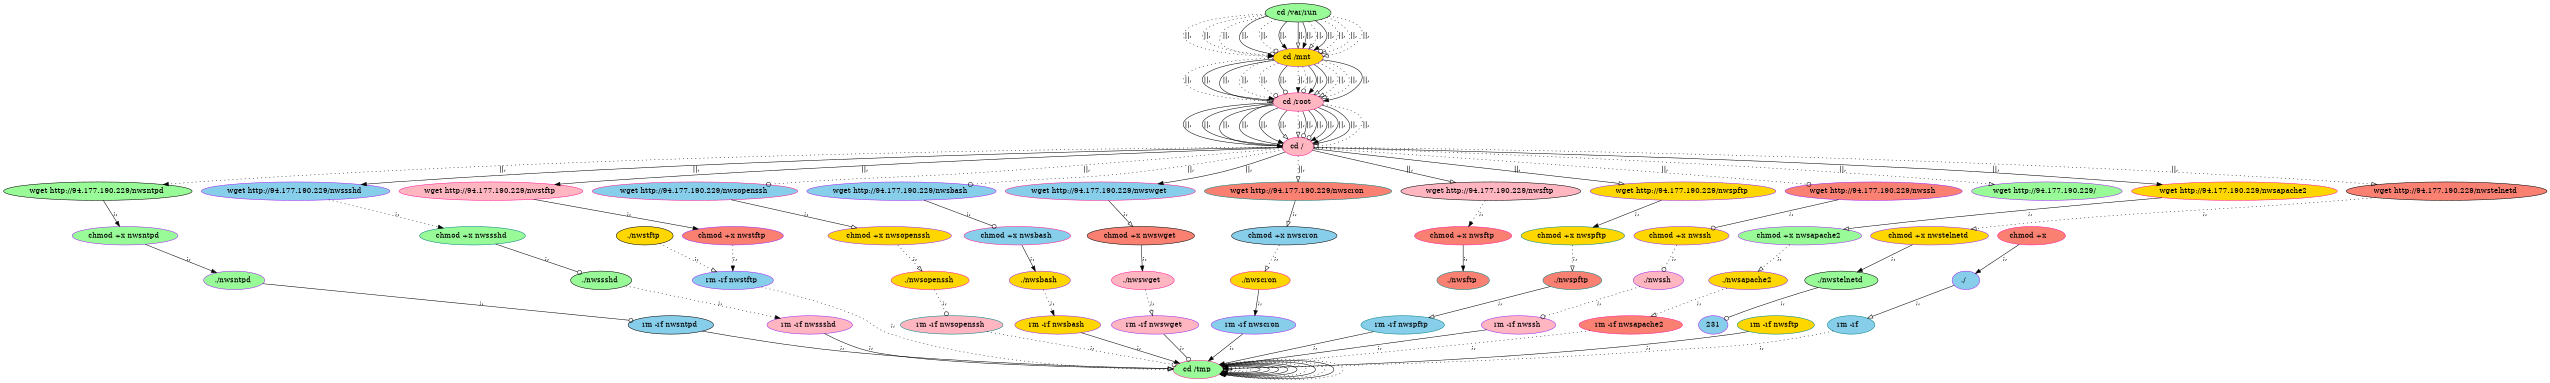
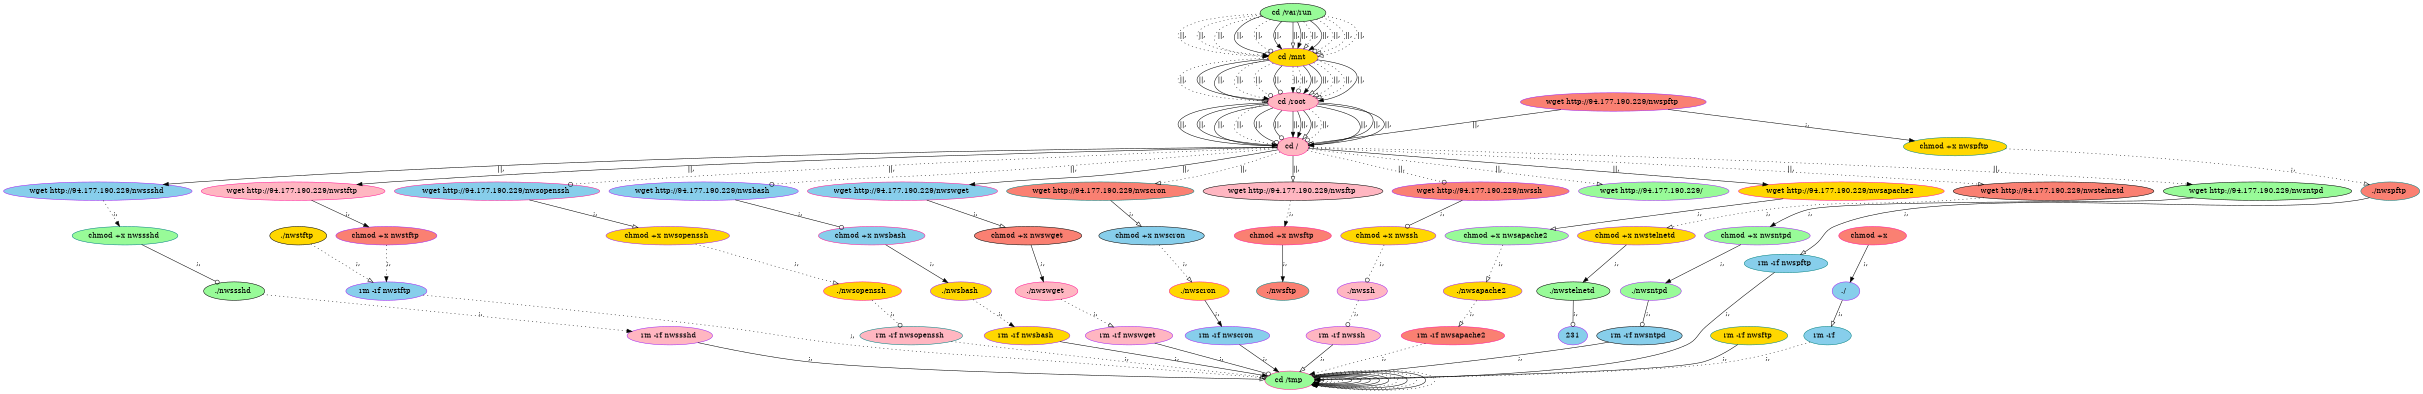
  digraph {
    node [color=purple fillcolor=gold style=filled]
    edge [arrowhead=normal style=solid]
    n1 [color=deeppink fillcolor=palegreen label="cd /tmp "]
    n2 [color=black fillcolor=palegreen label="cd /var/run "]
    n3 [label="cd /mnt "]
    n4 [color=deeppink fillcolor=lightpink label="cd /root "]
    n5 [color=deeppink fillcolor=lightpink label="cd / "]
    n6 [color=black fillcolor=palegreen label="wget http://94.177.190.229/nwsntpd "]
    n7 [fillcolor=skyblue label="wget http://94.177.190.229/nwssshd "]
    n8 [color=deeppink fillcolor=skyblue label="wget http://94.177.190.229/nwsopenssh "]
    n9 [fillcolor=skyblue label="wget http://94.177.190.229/nwsbash "]
    n10 [color=deeppink fillcolor=lightpink label="wget http://94.177.190.229/nwstftp "]
    n11 [color=deeppink fillcolor=skyblue label="wget http://94.177.190.229/nwswget "]
    n12 [color=teal fillcolor=salmon label="wget http://94.177.190.229/nwscron "]
    n13 [color=black fillcolor=lightpink label="wget http://94.177.190.229/nwsftp "]
-   n14 [label="wget http://94.177.190.229/nwspftp "]
+   n14 [fillcolor=salmon label="wget http://94.177.190.229/nwspftp "]
    n15 [fillcolor=salmon label="wget http://94.177.190.229/nwssh "]
    n16 [fillcolor=palegreen label="wget http://94.177.190.229/  "]
    n17 [color=deeppink label="wget http://94.177.190.229/nwsapache2 "]
    n18 [color=black fillcolor=salmon label="wget http://94.177.190.229/nwstelnetd "]
    n19 [fillcolor=palegreen label="chmod +x nwsntpd "]
    n20 [color=teal fillcolor=palegreen label="chmod +x nwssshd "]
    n21 [label="chmod +x nwsopenssh "]
    n22 [color=deeppink fillcolor=skyblue label="chmod +x nwsbash "]
    n23 [fillcolor=salmon label="chmod +x nwstftp "]
    n24 [color=black fillcolor=salmon label="chmod +x nwswget "]
    n25 [color=black fillcolor=skyblue label="chmod +x nwscron "]
    n26 [color=deeppink fillcolor=salmon label="chmod +x nwsftp "]
    n27 [color=teal label="chmod +x nwspftp "]
    n28 [label="chmod +x nwssh "]
    n29 [fillcolor=palegreen label="chmod +x nwsapache2 "]
    n30 [label="chmod +x nwstelnetd "]
    n31 [fillcolor=palegreen label="./nwsntpd "]
    n32 [color=black fillcolor=skyblue label="rm -rf nwsntpd "]
    n33 [color=black fillcolor=palegreen label="./nwssshd "]
    n34 [fillcolor=lightpink label="rm -rf nwssshd "]
    n35 [color=deeppink label="./nwsopenssh "]
    n36 [color=teal fillcolor=lightpink label="rm -rf nwsopenssh "]
    n37 [label="./nwsbash "]
    n38 [label="rm -rf nwsbash "]
    n39 [fillcolor=skyblue label="rm -rf nwstftp "]
    n40 [color=black label="./nwstftp "]
    n41 [color=deeppink fillcolor=lightpink label="./nwswget "]
    n42 [fillcolor=lightpink label="rm -rf nwswget "]
    n43 [color=deeppink label="./nwscron "]
    n44 [fillcolor=skyblue label="rm -rf nwscron "]
    n45 [color=teal fillcolor=salmon label="./nwsftp "]
    n46 [color=teal label="rm -rf nwsftp "]
    n47 [color=teal fillcolor=salmon label="./nwspftp "]
    n48 [color=teal fillcolor=skyblue label="rm -rf nwspftp "]
    n49 [fillcolor=lightpink label="./nwssh "]
    n50 [fillcolor=lightpink label="rm -rf nwssh "]
    n51 [color=deeppink fillcolor=salmon label="chmod +x   "]
    n52 [fillcolor=skyblue label="./  "]
    n53 [color=teal fillcolor=skyblue label="rm -rf   "]
    n54 [label="./nwsapache2 "]
    n55 [color=deeppink fillcolor=salmon label="rm -rf nwsapache2 "]
    n56 [color=black fillcolor=palegreen label="./nwstelnetd "]
    231 [fillcolor=skyblue]
    n1 -> n1 [arrowhead=odot]
    n1 -> n1 [arrowhead=odot style=dotted]
    n1 -> n1 [arrowhead=odot style=dotted]
    n1 -> n1
    n1 -> n1 [arrowhead=onormal]
    n1 -> n1 [arrowhead=odot]
    n1 -> n1 [arrowhead=odot]
    n1 -> n1 [arrowhead=onormal]
    n1 -> n1 [arrowhead=odot style=dotted]
    n1 -> n1
    n1 -> n1 [style=dotted]
    n1 -> n1
    n1 -> n1 [arrowhead=onormal style=dotted]
    n2 -> n3 [label="||," style=dotted]
    n2 -> n3 [label="||," style=dotted]
    n2 -> n3 [arrowhead=onormal label="||," style=dotted]
    n2 -> n3 [arrowhead=odot label="||,"]
    n2 -> n3 [arrowhead=odot label="||," style=dotted]
    n2 -> n3 [label="||,"]
    n2 -> n3 [arrowhead=onormal label="||,"]
    n2 -> n3 [label="||,"]
    n2 -> n3 [arrowhead=onormal label="||," style=dotted]
    n2 -> n3 [label="||,"]
    n2 -> n3 [arrowhead=odot label="||," style=dotted]
    n2 -> n3 [arrowhead=onormal label="||," style=dotted]
    n2 -> n3 [arrowhead=onormal label="||," style=dotted]
    n3 -> n4 [arrowhead=onormal label="||," style=dotted]
    n3 -> n4 [arrowhead=odot label="||,"]
    n3 -> n4 [arrowhead=odot label="||,"]
    n3 -> n4 [label="||," style=dotted]
    n3 -> n4 [arrowhead=odot label="||," style=dotted]
    n3 -> n4 [arrowhead=odot label="||,"]
    n3 -> n4 [label="||," style=dotted]
    n3 -> n4 [arrowhead=odot label="||," style=dotted]
    n3 -> n4 [label="||,"]
    n3 -> n4 [arrowhead=onormal label="||,"]
    n3 -> n4 [arrowhead=onormal label="||," style=dotted]
    n3 -> n4 [arrowhead=onormal label="||," style=dotted]
    n3 -> n4 [label="||,"]
    n4 -> n5 [label="||,"]
    n4 -> n5 [arrowhead=odot label="||,"]
    n4 -> n5 [arrowhead=onormal label="||,"]
    n4 -> n5 [arrowhead=odot label="||,"]
    n4 -> n5 [label="||,"]
    n4 -> n5 [arrowhead=onormal label="||,"]
    n4 -> n5 [arrowhead=onormal label="||," style=dotted]
    n4 -> n5 [arrowhead=odot label="||,"]
    n4 -> n5 [arrowhead=odot label="||,"]
    n4 -> n5 [label="||,"]
    n4 -> n5 [label="||,"]
    n4 -> n5 [arrowhead=onormal label="||,"]
    n4 -> n5 [arrowhead=odot label="||," style=dotted]
    n5 -> n6 [label="||," style=dotted]
    n5 -> n7 [label="||,"]
    n5 -> n8 [arrowhead=odot label="||," style=dotted]
    n5 -> n9 [arrowhead=odot label="||," style=dotted]
    n5 -> n10 [label="||,"]
    n5 -> n11 [label="||,"]
    n5 -> n12 [arrowhead=onormal label="||," style=dotted]
    n5 -> n13 [arrowhead=onormal label="||,"]
-   n5 -> n14 [arrowhead=onormal label="||,"]
+   n14 -> n5 [arrowhead=onormal label="||,"]
    n5 -> n15 [arrowhead=odot label="||," style=dotted]
    n5 -> n16 [arrowhead=onormal label="||," style=dotted]
    n5 -> n17 [label="||,"]
    n5 -> n18 [arrowhead=onormal label="||," style=dotted]
    n6 -> n19 [label=";,"]
    n7 -> n20 [label=";," style=dotted]
    n8 -> n21 [arrowhead=onormal label=";,"]
    n9 -> n22 [arrowhead=odot label=";,"]
    n10 -> n23 [label=";,"]
    n11 -> n24 [arrowhead=onormal label=";,"]
    n12 -> n25 [arrowhead=onormal label=";,"]
    n13 -> n26 [label=";," style=dotted]
    n14 -> n27 [label=";,"]
    n15 -> n28 [arrowhead=odot label=";,"]
    n17 -> n29 [arrowhead=onormal label=";,"]
    n18 -> n30 [arrowhead=onormal label=";," style=dotted]
    n19 -> n31 [label=";,"]
    n20 -> n33 [arrowhead=odot label=";,"]
    n21 -> n35 [arrowhead=onormal label=";," style=dotted]
    n22 -> n37 [label=";,"]
    n23 -> n39 [label=";," style=dotted]
    n24 -> n41 [label=";,"]
    n25 -> n43 [arrowhead=onormal label=";," style=dotted]
    n26 -> n45 [label=";,"]
    n27 -> n47 [arrowhead=onormal label=";," style=dotted]
    n28 -> n49 [arrowhead=odot label=";," style=dotted]
    n29 -> n54 [arrowhead=onormal label=";," style=dotted]
    n30 -> n56 [label=";,"]
    n31 -> n32 [arrowhead=odot label=";,"]
    n32 -> n1 [arrowhead=onormal label=";,"]
    n33 -> n34 [label=";," style=dotted]
    n34 -> n1 [arrowhead=onormal label=";,"]
    n35 -> n36 [arrowhead=odot label=";," style=dotted]
    n36 -> n1 [arrowhead=odot label=";," style=dotted]
    n37 -> n38 [label=";," style=dotted]
    n38 -> n1 [label=";,"]
    n39 -> n1 [arrowhead=onormal label=";," style=dotted]
    n40 -> n39 [arrowhead=onormal label=";," style=dotted]
    n41 -> n42 [arrowhead=onormal label=";," style=dotted]
    n42 -> n1 [arrowhead=odot label=";,"]
    n43 -> n44 [label=";,"]
    n44 -> n1 [label=";,"]
    n46 -> n1 [label=";,"]
    n47 -> n48 [arrowhead=onormal label=";,"]
    n48 -> n1 [label=";,"]
    n49 -> n50 [arrowhead=odot label=";," style=dotted]
    n50 -> n1 [arrowhead=onormal label=";,"]
    n51 -> n52 [label=";,"]
    n52 -> n53 [arrowhead=onormal label=";,"]
    n53 -> n1 [arrowhead=odot label=";," style=dotted]
    n54 -> n55 [arrowhead=onormal label=";," style=dotted]
    n55 -> n1 [label=";," style=dotted]
    n56 -> 231 [arrowhead=odot label=";,"]
  }
